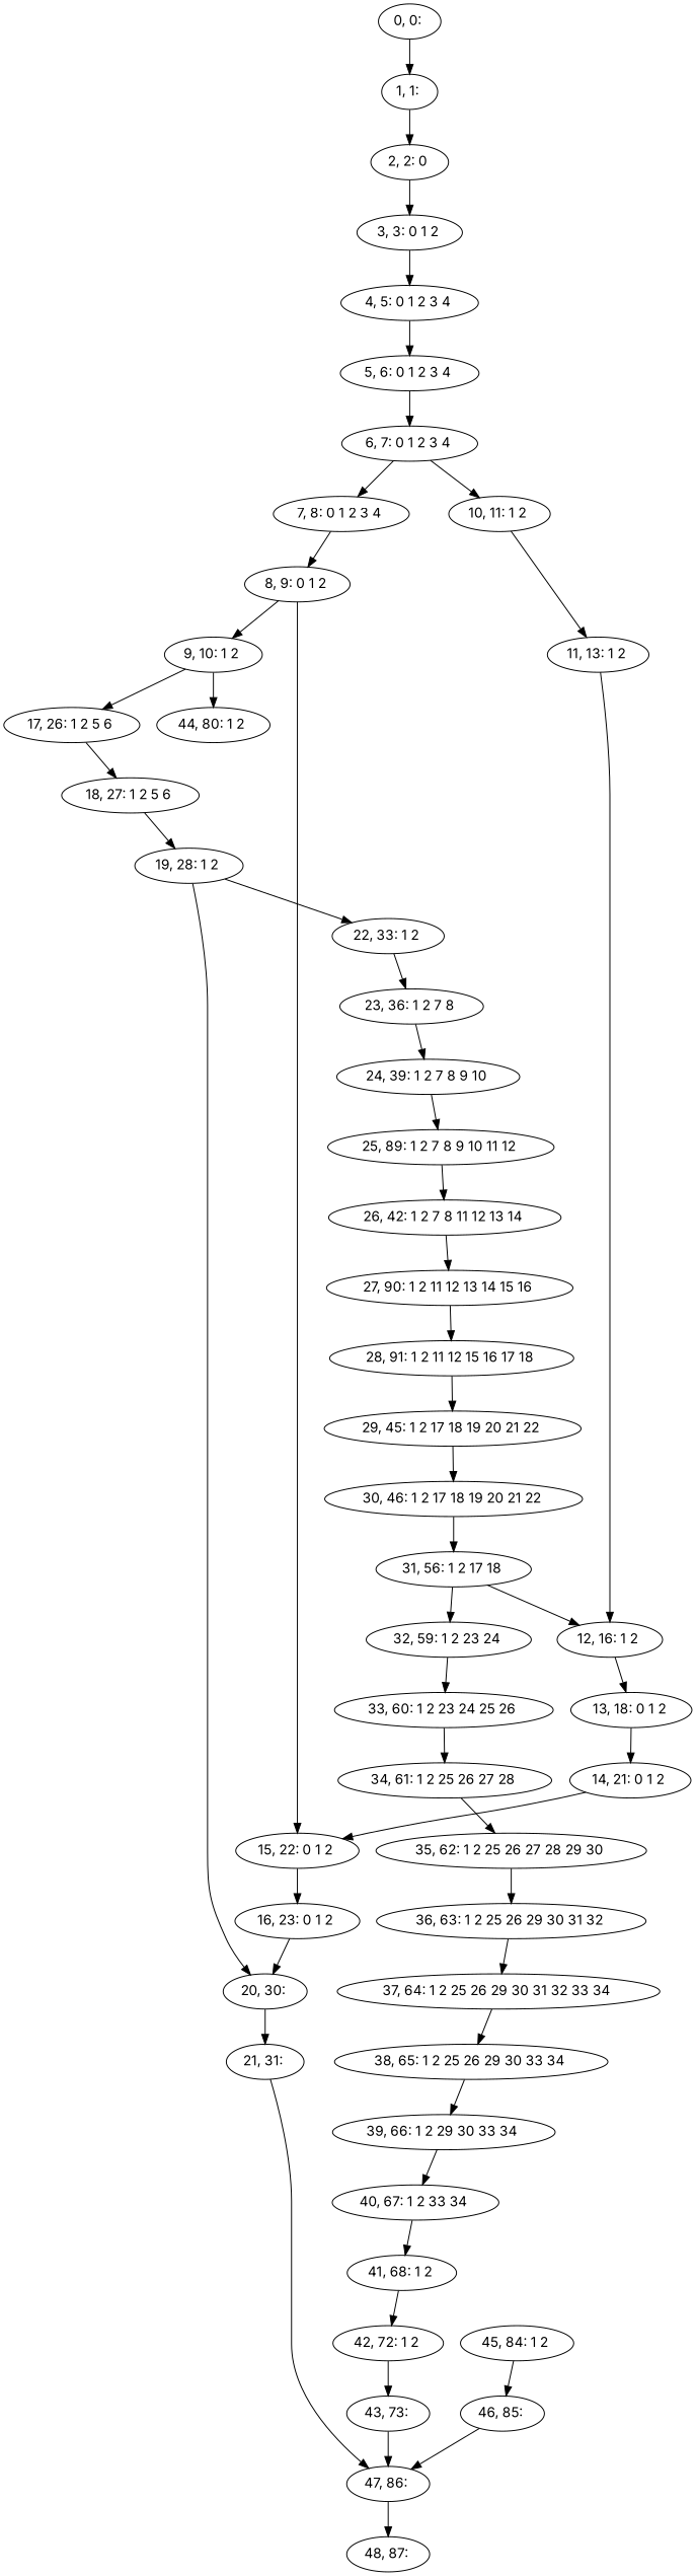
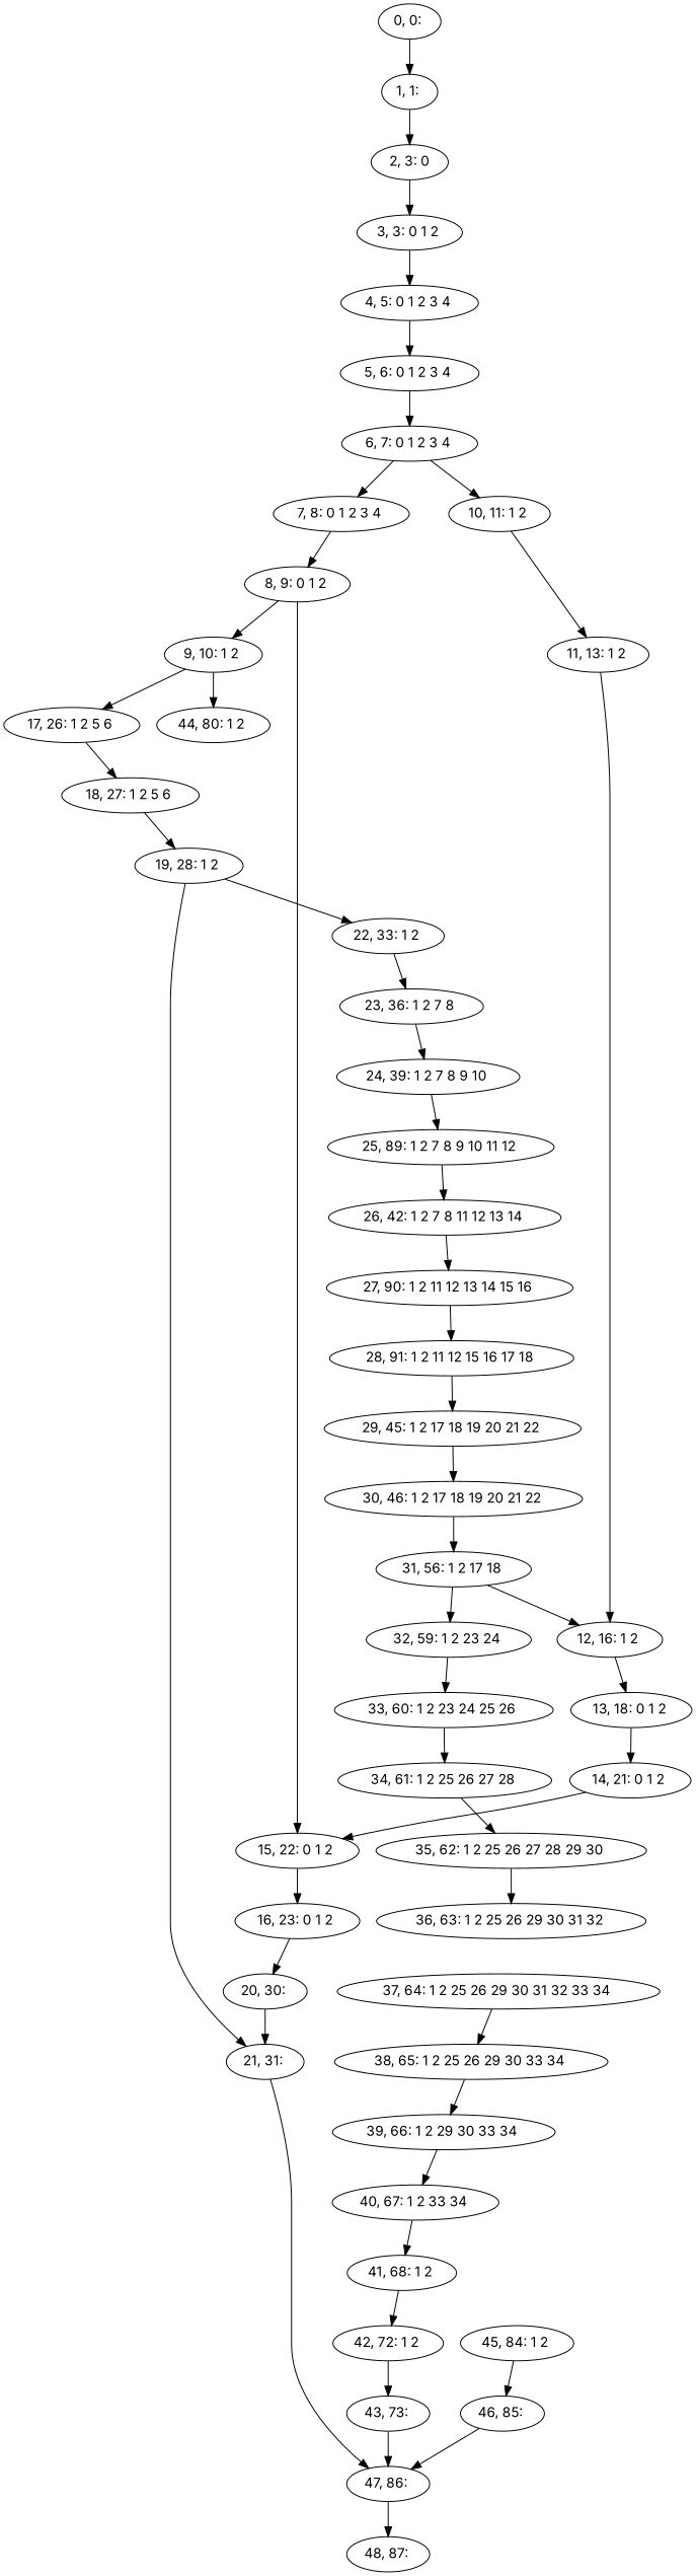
  digraph {
    fontname=Inter
    node [fontname=Inter]
    edge [fontname=Inter]
    n1 [label="0, 0: "]
    n2 [label="1, 1: "]
-   n3 [label="2, 2: 0 "]
+   n3 [label="2, 3: 0"]
    n4 [label="3, 3: 0 1 2 "]
    n5 [label="4, 5: 0 1 2 3 4 "]
    n6 [label="5, 6: 0 1 2 3 4 "]
    n7 [label="6, 7: 0 1 2 3 4 "]
    n8 [label="7, 8: 0 1 2 3 4 "]
    n9 [label="10, 11: 1 2 "]
    n10 [label="8, 9: 0 1 2 "]
    n11 [label="11, 13: 1 2 "]
    n12 [label="9, 10: 1 2 "]
    n13 [label="15, 22: 0 1 2 "]
    n14 [label="44, 80: 1 2 "]
    n15 [label="17, 26: 1 2 5 6 "]
    n16 [label="16, 23: 0 1 2 "]
    n17 [label="12, 16: 1 2 "]
    n18 [label="13, 18: 0 1 2 "]
    n19 [label="14, 21: 0 1 2 "]
    n20 [label="20, 30: "]
    n21 [label="18, 27: 1 2 5 6 "]
    n22 [label="21, 31: "]
    n23 [label="19, 28: 1 2 "]
    n24 [label="22, 33: 1 2 "]
    n25 [label="23, 36: 1 2 7 8 "]
    n26 [label="47, 86: "]
    n27 [label="48, 87: "]
    n28 [label="24, 39: 1 2 7 8 9 10 "]
    n29 [label="25, 89: 1 2 7 8 9 10 11 12 "]
    n30 [label="26, 42: 1 2 7 8 11 12 13 14 "]
    n31 [label="27, 90: 1 2 11 12 13 14 15 16 "]
    n32 [label="28, 91: 1 2 11 12 15 16 17 18 "]
    n33 [label="29, 45: 1 2 17 18 19 20 21 22 "]
    n34 [label="30, 46: 1 2 17 18 19 20 21 22 "]
    n35 [label="31, 56: 1 2 17 18 "]
    n36 [label="32, 59: 1 2 23 24 "]
    n37 [label="33, 60: 1 2 23 24 25 26 "]
    n38 [label="34, 61: 1 2 25 26 27 28 "]
    n39 [label="35, 62: 1 2 25 26 27 28 29 30 "]
    n40 [label="36, 63: 1 2 25 26 29 30 31 32 "]
    n41 [label="37, 64: 1 2 25 26 29 30 31 32 33 34 "]
    n42 [label="38, 65: 1 2 25 26 29 30 33 34 "]
    n43 [label="39, 66: 1 2 29 30 33 34 "]
    n44 [label="40, 67: 1 2 33 34 "]
    n45 [label="41, 68: 1 2 "]
    n46 [label="42, 72: 1 2 "]
    n47 [label="43, 73: "]
    n48 [label="45, 84: 1 2 "]
    n49 [label="46, 85: "]
    n1 -> n2
    n2 -> n3
    n3 -> n4
    n4 -> n5
    n5 -> n6
    n6 -> n7
    n7 -> n8
    n7 -> n9
    n8 -> n10
    n9 -> n11
    n10 -> n12
    n10 -> n13
    n11 -> n17
    n12 -> n14
    n12 -> n15
    n13 -> n16
    n15 -> n21
    n16 -> n20
    n17 -> n18
    n18 -> n19
    n19 -> n13
    n20 -> n22
    n21 -> n23
    n22 -> n26
-   n23 -> n20
+   n23 -> n22
    n23 -> n24
    n24 -> n25
    n25 -> n28
    n26 -> n27
    n28 -> n29
    n29 -> n30
    n30 -> n31
    n31 -> n32
    n32 -> n33
    n33 -> n34
    n34 -> n35
    n35 -> n17
    n35 -> n36
    n36 -> n37
    n37 -> n38
    n38 -> n39
    n39 -> n40
-   n40 -> n41
    n41 -> n42
    n42 -> n43
    n43 -> n44
    n44 -> n45
    n45 -> n46
    n46 -> n47
    n47 -> n26
    n48 -> n49
    n49 -> n26
  }
